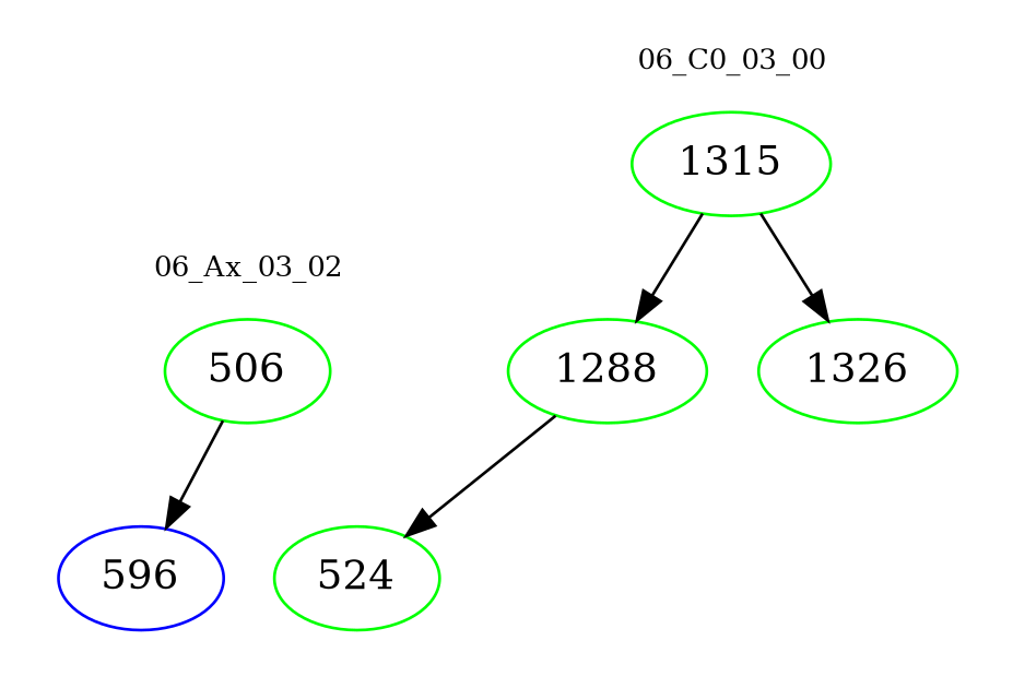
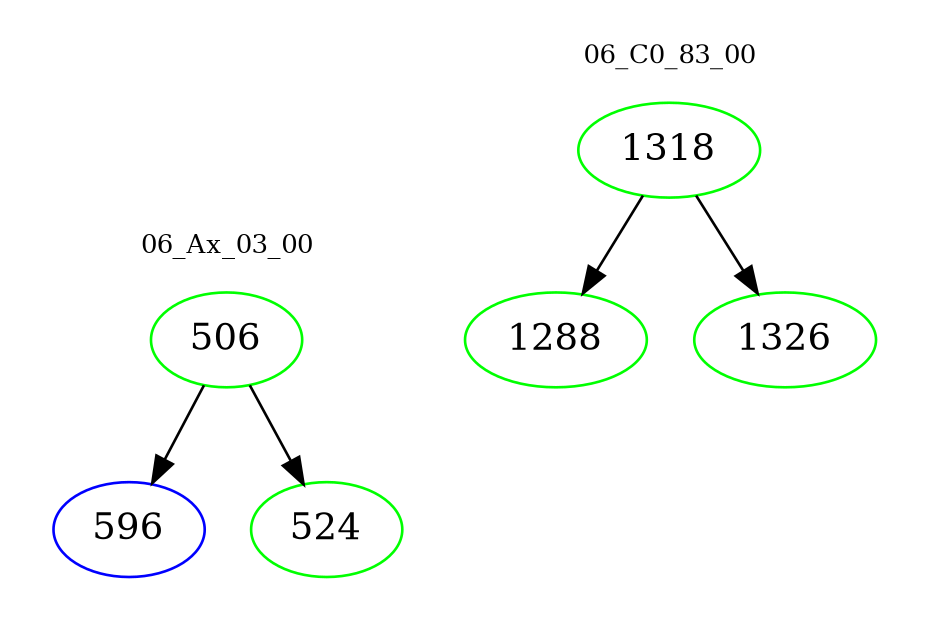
  digraph {
    node [color=green]
    edge [color=black]
    n1 [label=506]
    n2 [color=blue label=596]
    n3 [label=524]
-   n4 [label=1315]
+   n4 [label=1318]
    n5 [label=1288]
    n6 [label=1326]
    subgraph cluster_1 {
      color=white
      fontsize=10
-     label="06_Ax_03_02"
+     label="06_Ax_03_00"
      n1
      n2
      n3
    }
    subgraph cluster_2 {
      color=white
      fontsize=10
-     label="06_C0_03_00"
+     label="06_C0_83_00"
      n4
      n5
      n6
    }
    n1 -> n2
-   n5 -> n3
+   n1 -> n3
    n4 -> n5
    n4 -> n6
  }
